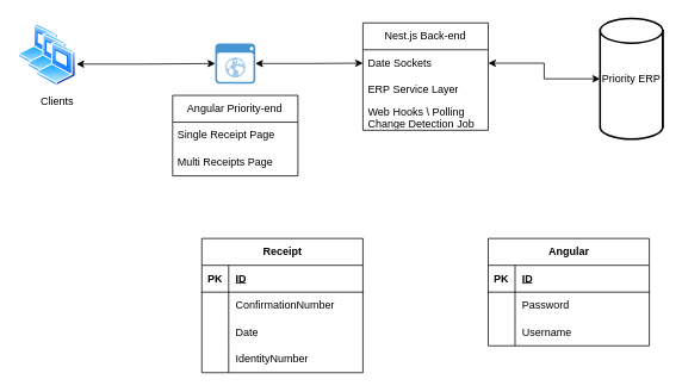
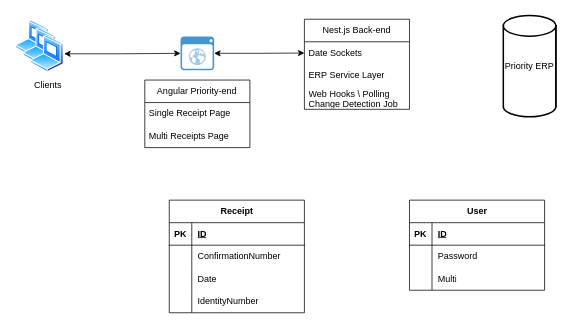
  <mxCell id="0" />
  <mxCell id="1" parent="0" />
  <mxCell id="2" value="" style="image;aspect=fixed;perimeter=ellipsePerimeter;html=1;align=center;shadow=0;dashed=0;spacingTop=3;image=img/lib/active_directory/laptop_client.svg;" vertex="1" parent="1"><mxGeometry x="20" y="26" width="45" height="50" as="geometry" /></mxCell>
  <mxCell id="3" style="edgeStyle=orthogonalEdgeStyle;rounded=0;orthogonalLoop=1;jettySize=auto;html=1;startArrow=classic;startFill=1;" edge="1" parent="1" source="4" target="9"><mxGeometry relative="1" as="geometry" /></mxCell>
  <mxCell id="4" value="" style="shadow=0;dashed=0;html=1;strokeColor=none;fillColor=#4495D1;labelPosition=center;verticalLabelPosition=bottom;verticalAlign=top;align=center;outlineConnect=0;shape=mxgraph.veeam.2d.web_ui;" vertex="1" parent="1"><mxGeometry x="240" y="48" width="44.8" height="44.8" as="geometry" /></mxCell>
  <mxCell id="5" value="" style="image;aspect=fixed;perimeter=ellipsePerimeter;html=1;align=center;shadow=0;dashed=0;spacingTop=3;image=img/lib/active_directory/laptop_client.svg;" vertex="1" parent="1"><mxGeometry x="30" y="36" width="45" height="50" as="geometry" /></mxCell>
  <mxCell id="6" style="edgeStyle=orthogonalEdgeStyle;rounded=0;orthogonalLoop=1;jettySize=auto;html=1;startArrow=classic;startFill=1;" edge="1" parent="1" source="7" target="4"><mxGeometry relative="1" as="geometry" /></mxCell>
  <mxCell id="7" value="Clients" style="image;aspect=fixed;perimeter=ellipsePerimeter;html=1;align=center;shadow=0;dashed=0;spacingTop=3;image=img/lib/active_directory/laptop_client.svg;" vertex="1" parent="1"><mxGeometry x="40" y="46" width="45" height="50" as="geometry" /></mxCell>
  <mxCell id="8" value="Nest.js Back-end" style="swimlane;fontStyle=0;childLayout=stackLayout;horizontal=1;startSize=30;horizontalStack=0;resizeParent=1;resizeParentMax=0;resizeLast=0;collapsible=1;marginBottom=0;whiteSpace=wrap;html=1;" vertex="1" parent="1"><mxGeometry x="405" y="25" width="140" height="120" as="geometry" /></mxCell>
  <mxCell id="9" value="Date Sockets" style="text;strokeColor=none;fillColor=none;align=left;verticalAlign=middle;spacingLeft=4;spacingRight=4;overflow=hidden;points=[[0,0.5],[1,0.5]];portConstraint=eastwest;rotatable=0;whiteSpace=wrap;html=1;" vertex="1" parent="8"><mxGeometry y="30" width="140" height="30" as="geometry" /></mxCell>
  <mxCell id="10" value="ERP Service Layer" style="text;strokeColor=none;fillColor=none;align=left;verticalAlign=middle;spacingLeft=4;spacingRight=4;overflow=hidden;points=[[0,0.5],[1,0.5]];portConstraint=eastwest;rotatable=0;whiteSpace=wrap;html=1;" vertex="1" parent="8"><mxGeometry y="60" width="140" height="30" as="geometry" /></mxCell>
  <mxCell id="11" value="Web Hooks \ Polling Change Detection Job" style="text;strokeColor=none;fillColor=none;align=left;verticalAlign=middle;spacingLeft=4;spacingRight=4;overflow=hidden;points=[[0,0.5],[1,0.5]];portConstraint=eastwest;rotatable=0;whiteSpace=wrap;html=1;" vertex="1" parent="8"><mxGeometry y="90" width="140" height="30" as="geometry" /></mxCell>
  <mxCell id="12" value="Priority ERP" style="strokeWidth=2;html=1;shape=mxgraph.lean_mapping.mrp_erp;whiteSpace=wrap;" vertex="1" parent="1"><mxGeometry x="670" y="20" width="70" height="135" as="geometry" /></mxCell>
- <mxCell id="13" style="edgeStyle=orthogonalEdgeStyle;rounded=0;orthogonalLoop=1;jettySize=auto;html=1;entryX=0;entryY=0.5;entryDx=0;entryDy=0;entryPerimeter=0;startArrow=classic;startFill=1;" edge="1" parent="1" source="9" target="12"><mxGeometry relative="1" as="geometry" /></mxCell>
  <mxCell id="14" value="Receipt" style="shape=table;startSize=30;container=1;collapsible=1;childLayout=tableLayout;fixedRows=1;rowLines=0;fontStyle=1;align=center;resizeLast=1;html=1;" vertex="1" parent="1"><mxGeometry x="225" y="266" width="180" height="150" as="geometry" /></mxCell>
  <mxCell id="15" value="" style="shape=tableRow;horizontal=0;startSize=0;swimlaneHead=0;swimlaneBody=0;fillColor=none;collapsible=0;dropTarget=0;points=[[0,0.5],[1,0.5]];portConstraint=eastwest;top=0;left=0;right=0;bottom=1;" vertex="1" parent="14"><mxGeometry y="30" width="180" height="30" as="geometry" /></mxCell>
  <mxCell id="16" value="PK" style="shape=partialRectangle;connectable=0;fillColor=none;top=0;left=0;bottom=0;right=0;fontStyle=1;overflow=hidden;whiteSpace=wrap;html=1;" vertex="1" parent="15"><mxGeometry width="30" height="30" as="geometry"><mxRectangle width="30" height="30" as="alternateBounds" /></mxGeometry></mxCell>
  <mxCell id="17" value="ID" style="shape=partialRectangle;connectable=0;fillColor=none;top=0;left=0;bottom=0;right=0;align=left;spacingLeft=6;fontStyle=5;overflow=hidden;whiteSpace=wrap;html=1;" vertex="1" parent="15"><mxGeometry x="30" width="150" height="30" as="geometry"><mxRectangle width="150" height="30" as="alternateBounds" /></mxGeometry></mxCell>
  <mxCell id="18" value="" style="shape=tableRow;horizontal=0;startSize=0;swimlaneHead=0;swimlaneBody=0;fillColor=none;collapsible=0;dropTarget=0;points=[[0,0.5],[1,0.5]];portConstraint=eastwest;top=0;left=0;right=0;bottom=0;" vertex="1" parent="14"><mxGeometry y="60" width="180" height="30" as="geometry" /></mxCell>
  <mxCell id="19" value="" style="shape=partialRectangle;connectable=0;fillColor=none;top=0;left=0;bottom=0;right=0;editable=1;overflow=hidden;whiteSpace=wrap;html=1;" vertex="1" parent="18"><mxGeometry width="30" height="30" as="geometry"><mxRectangle width="30" height="30" as="alternateBounds" /></mxGeometry></mxCell>
  <mxCell id="20" value="ConfirmationNumber" style="shape=partialRectangle;connectable=0;fillColor=none;top=0;left=0;bottom=0;right=0;align=left;spacingLeft=6;overflow=hidden;whiteSpace=wrap;html=1;" vertex="1" parent="18"><mxGeometry x="30" width="150" height="30" as="geometry"><mxRectangle width="150" height="30" as="alternateBounds" /></mxGeometry></mxCell>
  <mxCell id="21" value="" style="shape=tableRow;horizontal=0;startSize=0;swimlaneHead=0;swimlaneBody=0;fillColor=none;collapsible=0;dropTarget=0;points=[[0,0.5],[1,0.5]];portConstraint=eastwest;top=0;left=0;right=0;bottom=0;" vertex="1" parent="14"><mxGeometry y="90" width="180" height="30" as="geometry" /></mxCell>
  <mxCell id="22" value="" style="shape=partialRectangle;connectable=0;fillColor=none;top=0;left=0;bottom=0;right=0;editable=1;overflow=hidden;whiteSpace=wrap;html=1;" vertex="1" parent="21"><mxGeometry width="30" height="30" as="geometry"><mxRectangle width="30" height="30" as="alternateBounds" /></mxGeometry></mxCell>
  <mxCell id="23" value="Date" style="shape=partialRectangle;connectable=0;fillColor=none;top=0;left=0;bottom=0;right=0;align=left;spacingLeft=6;overflow=hidden;whiteSpace=wrap;html=1;" vertex="1" parent="21"><mxGeometry x="30" width="150" height="30" as="geometry"><mxRectangle width="150" height="30" as="alternateBounds" /></mxGeometry></mxCell>
  <mxCell id="24" value="" style="shape=tableRow;horizontal=0;startSize=0;swimlaneHead=0;swimlaneBody=0;fillColor=none;collapsible=0;dropTarget=0;points=[[0,0.5],[1,0.5]];portConstraint=eastwest;top=0;left=0;right=0;bottom=0;" vertex="1" parent="14"><mxGeometry y="120" width="180" height="30" as="geometry" /></mxCell>
  <mxCell id="25" value="" style="shape=partialRectangle;connectable=0;fillColor=none;top=0;left=0;bottom=0;right=0;editable=1;overflow=hidden;whiteSpace=wrap;html=1;" vertex="1" parent="24"><mxGeometry width="30" height="30" as="geometry"><mxRectangle width="30" height="30" as="alternateBounds" /></mxGeometry></mxCell>
  <mxCell id="26" value="IdentityNumber" style="shape=partialRectangle;connectable=0;fillColor=none;top=0;left=0;bottom=0;right=0;align=left;spacingLeft=6;overflow=hidden;whiteSpace=wrap;html=1;" vertex="1" parent="24"><mxGeometry x="30" width="150" height="30" as="geometry"><mxRectangle width="150" height="30" as="alternateBounds" /></mxGeometry></mxCell>
- <mxCell id="27" value="Angular" style="shape=table;startSize=30;container=1;collapsible=1;childLayout=tableLayout;fixedRows=1;rowLines=0;fontStyle=1;align=center;resizeLast=1;html=1;" vertex="1" parent="1"><mxGeometry x="545" y="266" width="180" height="120" as="geometry" /></mxCell>
+ <mxCell id="27" value="User" style="shape=table;startSize=30;container=1;collapsible=1;childLayout=tableLayout;fixedRows=1;rowLines=0;fontStyle=1;align=center;resizeLast=1;html=1;" vertex="1" parent="1"><mxGeometry x="545" y="266" width="180" height="120" as="geometry" /></mxCell>
  <mxCell id="28" value="" style="shape=tableRow;horizontal=0;startSize=0;swimlaneHead=0;swimlaneBody=0;fillColor=none;collapsible=0;dropTarget=0;points=[[0,0.5],[1,0.5]];portConstraint=eastwest;top=0;left=0;right=0;bottom=1;" vertex="1" parent="27"><mxGeometry y="30" width="180" height="30" as="geometry" /></mxCell>
  <mxCell id="29" value="PK" style="shape=partialRectangle;connectable=0;fillColor=none;top=0;left=0;bottom=0;right=0;fontStyle=1;overflow=hidden;whiteSpace=wrap;html=1;" vertex="1" parent="28"><mxGeometry width="30" height="30" as="geometry"><mxRectangle width="30" height="30" as="alternateBounds" /></mxGeometry></mxCell>
  <mxCell id="30" value="ID" style="shape=partialRectangle;connectable=0;fillColor=none;top=0;left=0;bottom=0;right=0;align=left;spacingLeft=6;fontStyle=5;overflow=hidden;whiteSpace=wrap;html=1;" vertex="1" parent="28"><mxGeometry x="30" width="150" height="30" as="geometry"><mxRectangle width="150" height="30" as="alternateBounds" /></mxGeometry></mxCell>
  <mxCell id="31" value="" style="shape=tableRow;horizontal=0;startSize=0;swimlaneHead=0;swimlaneBody=0;fillColor=none;collapsible=0;dropTarget=0;points=[[0,0.5],[1,0.5]];portConstraint=eastwest;top=0;left=0;right=0;bottom=0;" vertex="1" parent="27"><mxGeometry y="60" width="180" height="30" as="geometry" /></mxCell>
  <mxCell id="32" value="" style="shape=partialRectangle;connectable=0;fillColor=none;top=0;left=0;bottom=0;right=0;editable=1;overflow=hidden;whiteSpace=wrap;html=1;" vertex="1" parent="31"><mxGeometry width="30" height="30" as="geometry"><mxRectangle width="30" height="30" as="alternateBounds" /></mxGeometry></mxCell>
  <mxCell id="33" value="Password" style="shape=partialRectangle;connectable=0;fillColor=none;top=0;left=0;bottom=0;right=0;align=left;spacingLeft=6;overflow=hidden;whiteSpace=wrap;html=1;" vertex="1" parent="31"><mxGeometry x="30" width="150" height="30" as="geometry"><mxRectangle width="150" height="30" as="alternateBounds" /></mxGeometry></mxCell>
  <mxCell id="34" value="" style="shape=tableRow;horizontal=0;startSize=0;swimlaneHead=0;swimlaneBody=0;fillColor=none;collapsible=0;dropTarget=0;points=[[0,0.5],[1,0.5]];portConstraint=eastwest;top=0;left=0;right=0;bottom=0;" vertex="1" parent="27"><mxGeometry y="90" width="180" height="30" as="geometry" /></mxCell>
  <mxCell id="35" value="" style="shape=partialRectangle;connectable=0;fillColor=none;top=0;left=0;bottom=0;right=0;editable=1;overflow=hidden;whiteSpace=wrap;html=1;" vertex="1" parent="34"><mxGeometry width="30" height="30" as="geometry"><mxRectangle width="30" height="30" as="alternateBounds" /></mxGeometry></mxCell>
- <mxCell id="36" value="Username" style="shape=partialRectangle;connectable=0;fillColor=none;top=0;left=0;bottom=0;right=0;align=left;spacingLeft=6;overflow=hidden;whiteSpace=wrap;html=1;" vertex="1" parent="34"><mxGeometry x="30" width="150" height="30" as="geometry"><mxRectangle width="150" height="30" as="alternateBounds" /></mxGeometry></mxCell>
+ <mxCell id="36" value="Multi" style="shape=partialRectangle;connectable=0;fillColor=none;top=0;left=0;bottom=0;right=0;align=left;spacingLeft=6;overflow=hidden;whiteSpace=wrap;html=1;" vertex="1" parent="34"><mxGeometry x="30" width="150" height="30" as="geometry"><mxRectangle width="150" height="30" as="alternateBounds" /></mxGeometry></mxCell>
  <mxCell id="37" value="&lt;span style=&quot;text-wrap-mode: nowrap;&quot;&gt;Angular Priority-end&lt;/span&gt;" style="swimlane;fontStyle=0;childLayout=stackLayout;horizontal=1;startSize=30;horizontalStack=0;resizeParent=1;resizeParentMax=0;resizeLast=0;collapsible=1;marginBottom=0;whiteSpace=wrap;html=1;" vertex="1" parent="1"><mxGeometry x="192.4" y="106" width="140" height="90" as="geometry" /></mxCell>
  <mxCell id="38" value="Single Receipt Page" style="text;strokeColor=none;fillColor=none;align=left;verticalAlign=middle;spacingLeft=4;spacingRight=4;overflow=hidden;points=[[0,0.5],[1,0.5]];portConstraint=eastwest;rotatable=0;whiteSpace=wrap;html=1;" vertex="1" parent="37"><mxGeometry y="30" width="140" height="30" as="geometry" /></mxCell>
  <mxCell id="39" value="Multi Receipts Page" style="text;strokeColor=none;fillColor=none;align=left;verticalAlign=middle;spacingLeft=4;spacingRight=4;overflow=hidden;points=[[0,0.5],[1,0.5]];portConstraint=eastwest;rotatable=0;whiteSpace=wrap;html=1;" vertex="1" parent="37"><mxGeometry y="60" width="140" height="30" as="geometry" /></mxCell>
